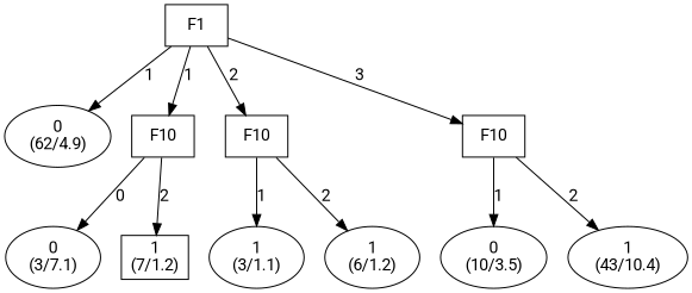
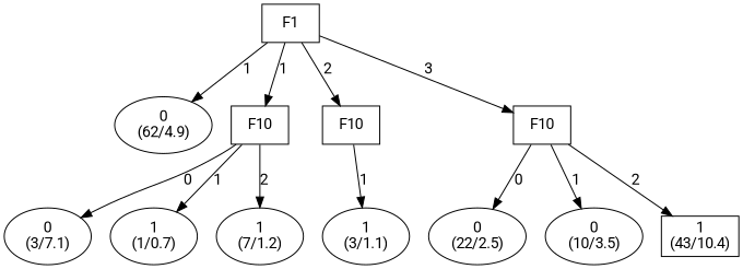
  digraph {
    fontname=Roboto
    node [fontname=Roboto shape=ellipse]
    edge [fontname=Roboto]
    n1 [label="F1\n" shape=box]
    n2 [label="0\n(62/4.9)"]
    n3 [label="F10\n" shape=box]
    n4 [label="F10\n" shape=box]
    n5 [label="F10\n" shape=box]
    n6 [label="0\n(3/7.1)"]
-   n8 [label="1\n(7/1.2)" shape=box]
+   n7 [label="1\n(1/0.7)"]
+   n8 [label="1\n(7/1.2)"]
    n9 [label="1\n(3/1.1)"]
-   n10 [label="1\n(6/1.2)"]
+   n11 [label="0\n(22/2.5)"]
    n12 [label="0\n(10/3.5)"]
-   n13 [label="1\n(43/10.4)"]
+   n13 [label="1\n(43/10.4)" shape=box]
    n1 -> n2 [label=1]
    n1 -> n3 [label=1]
    n1 -> n4 [label=2]
    n1 -> n5 [label=3]
    n3 -> n6 [label=0]
+   n3 -> n7 [label=1]
    n3 -> n8 [label=2]
    n4 -> n9 [label=1]
-   n4 -> n10 [label=2]
+   n5 -> n11 [label=0]
    n5 -> n12 [label=1]
    n5 -> n13 [label=2]
  }
